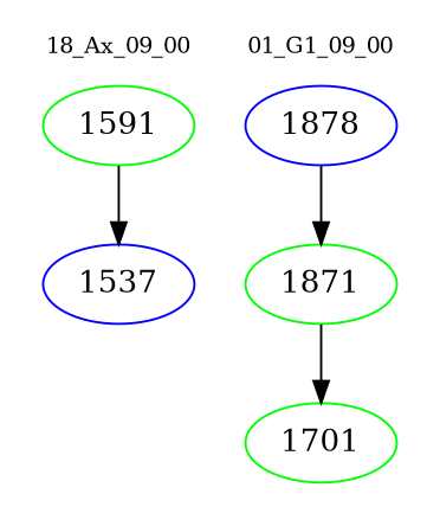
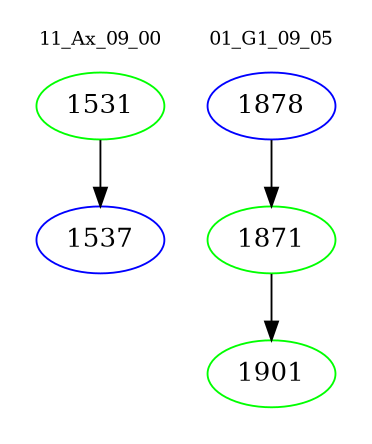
  digraph {
    node [color=green]
    edge [color=black]
-   n1 [label=1591]
+   n1 [label=1531]
    n2 [color=blue label=1537]
    n3 [color=blue label=1878]
    n4 [label=1871]
-   n5 [label=1701]
+   n5 [label=1901]
    subgraph cluster_1 {
      color=white
      fontsize=10
-     label="18_Ax_09_00"
+     label="11_Ax_09_00"
      n1
      n2
    }
    subgraph cluster_2 {
      color=white
      fontsize=10
-     label="01_G1_09_00"
+     label="01_G1_09_05"
      n3
      n4
      n5
    }
    n1 -> n2
    n3 -> n4
    n4 -> n5
  }
